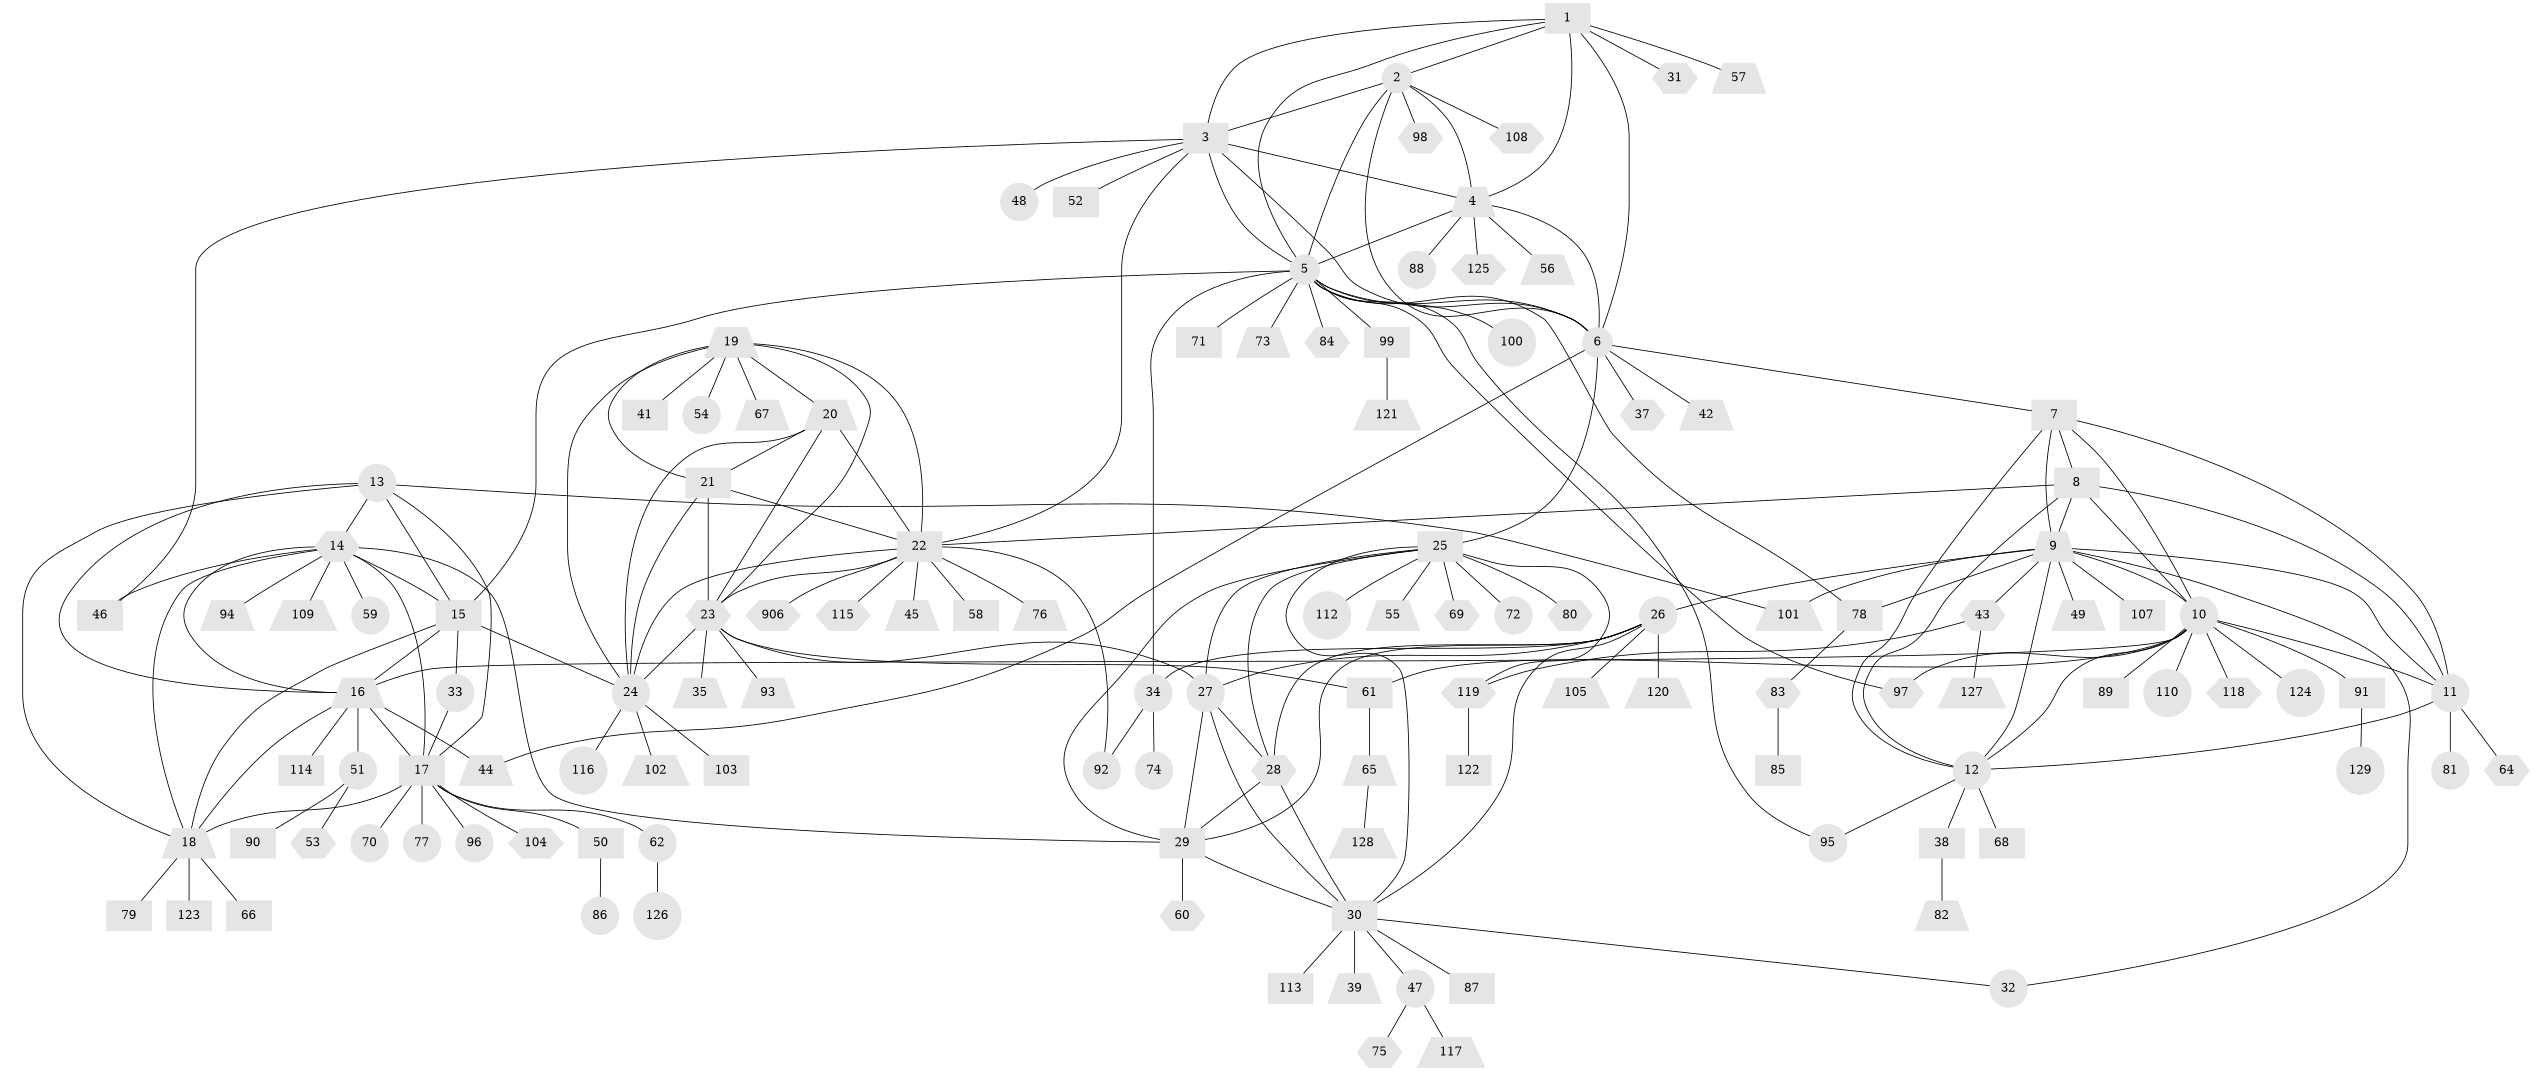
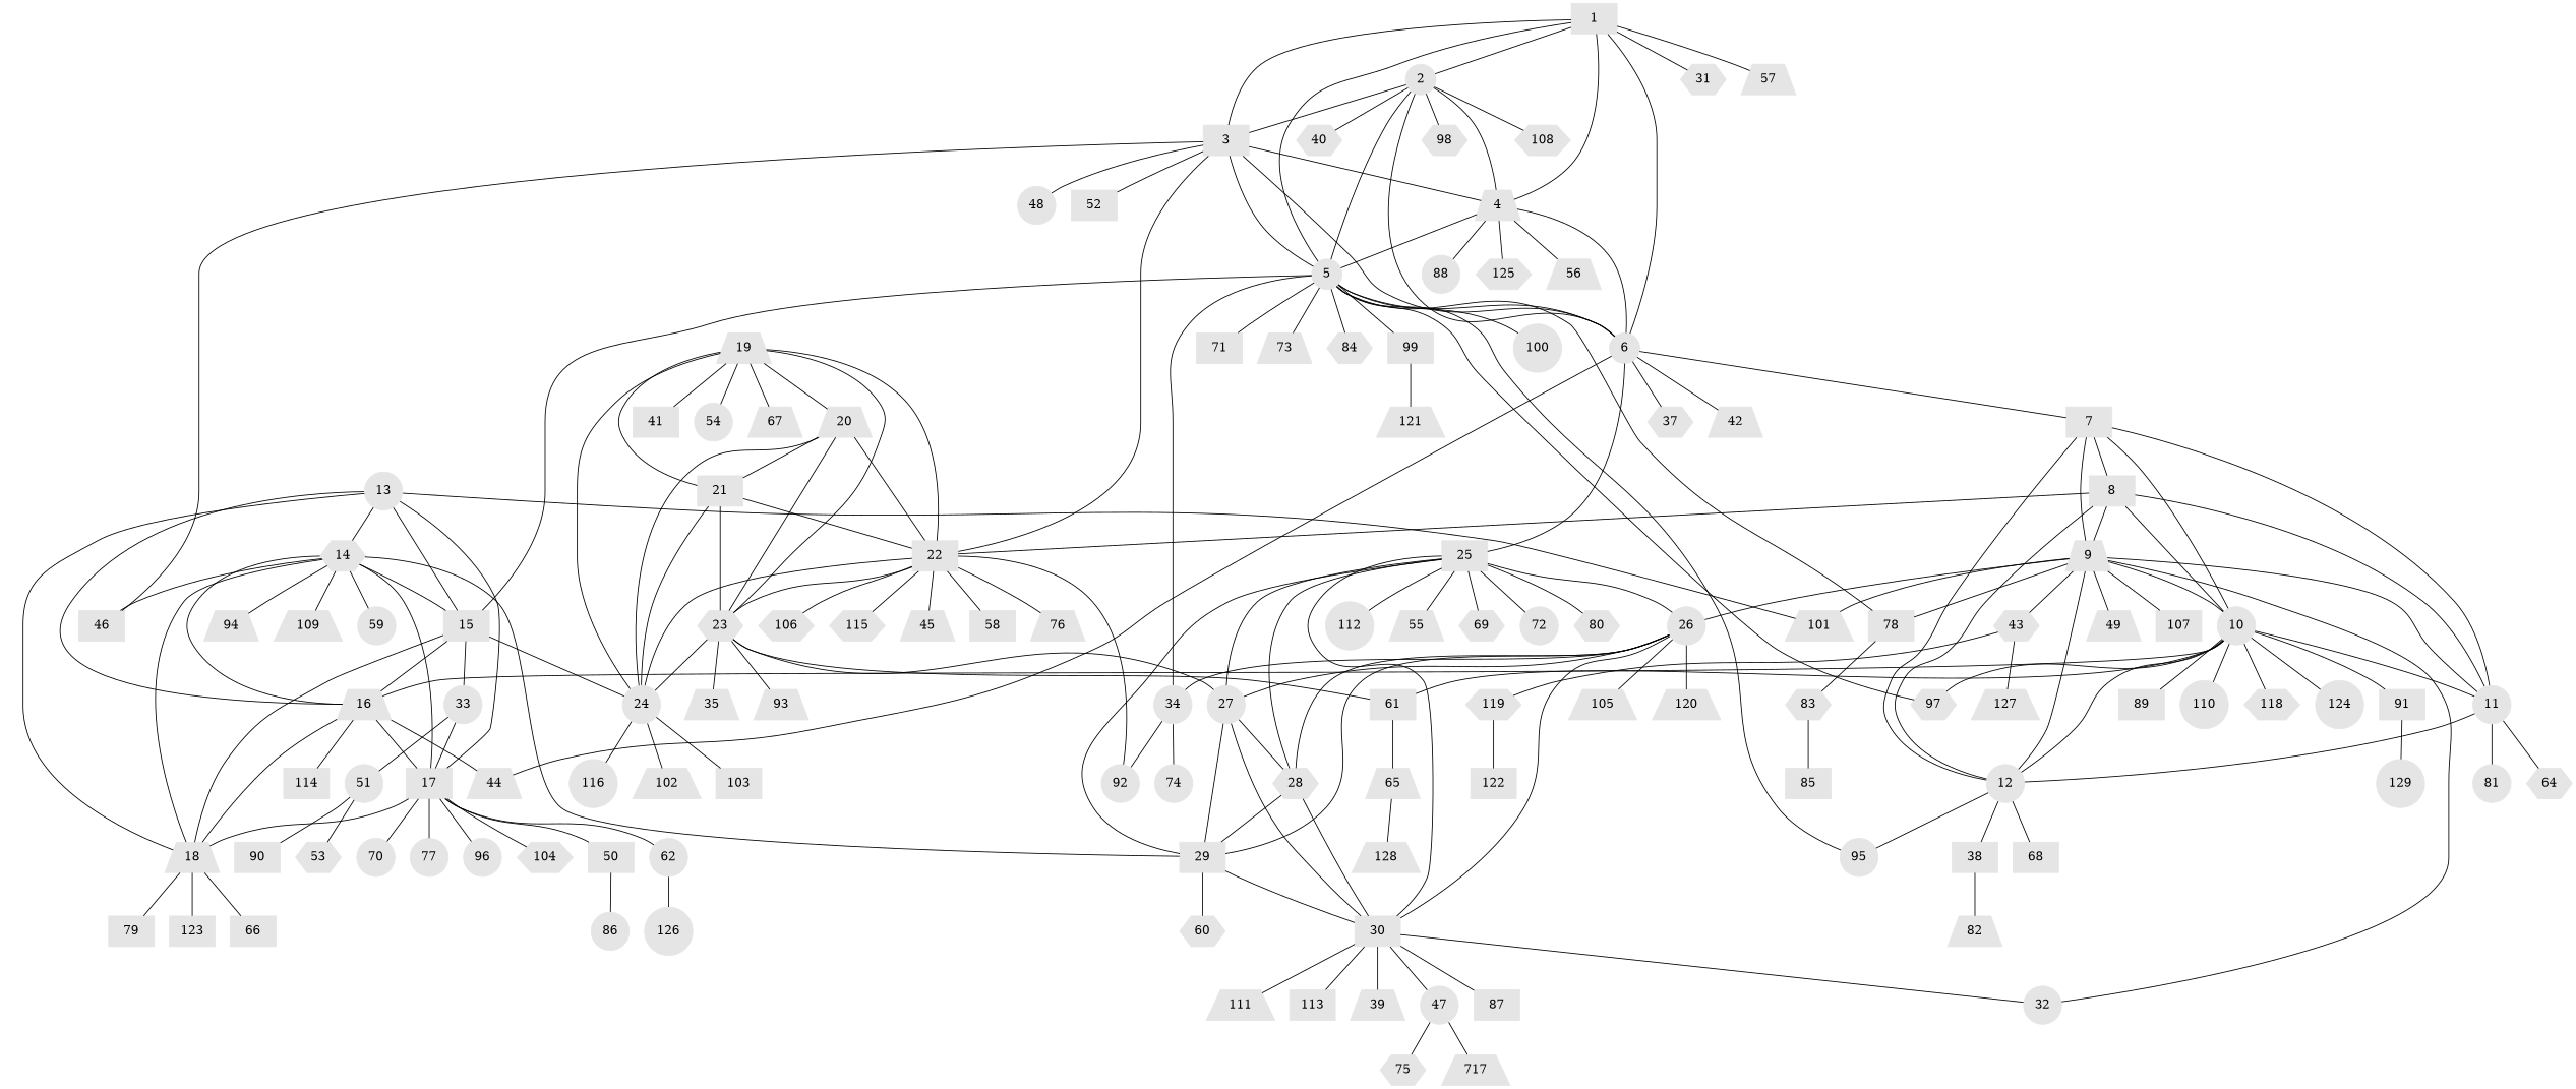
  graph {
    node [color=gray90 shape=circle style=filled]
    2
    1 [shape=box]
    3 [shape=box]
    4 [shape=trapezium]
    5
    6
    31 [shape=hexagon]
    57 [shape=trapezium]
+   40 [shape=hexagon]
    98 [shape=hexagon]
    108 [shape=hexagon]
    22 [shape=box]
    46 [shape=box]
    48
    52 [shape=box]
    56 [shape=trapezium]
    88
    125 [shape=hexagon]
    15 [shape=box]
    34
    71 [shape=box]
    73 [shape=trapezium]
    78 [shape=box]
    84 [shape=hexagon]
    95
    97 [shape=hexagon]
    99 [shape=box]
    100
    7 [shape=box]
    25 [shape=box]
    37 [shape=hexagon]
    42 [shape=trapezium]
    44 [shape=trapezium]
    24
    23 [shape=hexagon]
    45 [shape=trapezium]
    58 [shape=box]
    76 [shape=trapezium]
    92
-   106 [shape=hexagon label=906]
+   106 [shape=hexagon]
    115 [shape=hexagon]
    16 [shape=trapezium]
    18 [shape=trapezium]
    33
    74
    83 [shape=hexagon]
    121 [shape=trapezium]
    8 [shape=box]
    9 [shape=trapezium]
    10
    11
    12
    26
    29 [shape=box]
    27
    28 [shape=hexagon]
    30 [shape=box]
    55 [shape=trapezium]
    69 [shape=hexagon]
    72
    80 [shape=hexagon]
    112
    32
    43 [shape=hexagon]
    49 [shape=trapezium]
    101 [shape=trapezium]
    107 [shape=box]
    61 [shape=box]
    89 [shape=box]
    91 [shape=box]
    110
    118 [shape=hexagon]
    124
    64 [shape=hexagon]
    81
    38 [shape=box]
    68 [shape=box]
    105 [shape=trapezium]
    120 [shape=trapezium]
    119 [shape=hexagon]
    127 [shape=trapezium]
    17 [shape=box]
    51
    114 [shape=box]
    65 [shape=trapezium]
    129
    82 [shape=trapezium]
    13
    14 [shape=hexagon]
    59
    94 [shape=trapezium]
    109 [shape=trapezium]
    50 [shape=box]
    62
    70
    77
    96
    104 [shape=hexagon]
    66 [shape=box]
    79 [shape=box]
    123 [shape=box]
    60 [shape=hexagon]
    102 [shape=trapezium]
    103 [shape=box]
    116
    53 [shape=hexagon]
    90 [shape=box]
    86
    126
    19 [shape=trapezium]
    20 [shape=trapezium]
    21 [shape=box]
    41 [shape=box]
    54
    67 [shape=trapezium]
    35 [shape=trapezium]
    93 [shape=trapezium]
    39 [shape=trapezium]
    47
    87 [shape=box]
+   111 [shape=trapezium]
    113 [shape=box]
    75 [shape=hexagon]
-   117 [shape=trapezium]
+   117 [shape=trapezium label=717]
    122 [shape=box]
    128 [shape=trapezium]
    85 [shape=box]
    2 -- 3
    2 -- 4
    2 -- 5
    2 -- 6
+   2 -- 40
    2 -- 98
    2 -- 108
    1 -- 2
    1 -- 3
    1 -- 4
    1 -- 5
    1 -- 6
    1 -- 31
    1 -- 57
    3 -- 4
    3 -- 5
    3 -- 6
    3 -- 22
    3 -- 46
    3 -- 48
    3 -- 52
    4 -- 5
    4 -- 6
    4 -- 56
    4 -- 88
    4 -- 125
    5 -- 6
    5 -- 15
    5 -- 34
    5 -- 71
    5 -- 73
    5 -- 78
    5 -- 84
    5 -- 95
    5 -- 97
    5 -- 99
    5 -- 100
    6 -- 7
    6 -- 25
    6 -- 37
    6 -- 42
    6 -- 44
    22 -- 24
    22 -- 23
    22 -- 45
    22 -- 58
    22 -- 76
    22 -- 92
    22 -- 106
    22 -- 115
    15 -- 24
    15 -- 16
    15 -- 18
    15 -- 33
    34 -- 92
    34 -- 74
    78 -- 83
    99 -- 121
    7 -- 8
    7 -- 9
    7 -- 10
    7 -- 11
    7 -- 12
-   25 -- 119
+   25 -- 26
    25 -- 29
    25 -- 27
    25 -- 28
    25 -- 30
    25 -- 55
    25 -- 69
    25 -- 72
    25 -- 80
    25 -- 112
    24 -- 102
    24 -- 103
    24 -- 116
    23 -- 24
    23 -- 27
    23 -- 61
    23 -- 35
    23 -- 93
    16 -- 44
    16 -- 18
    16 -- 17
-   16 -- 51
+   33 -- 51
    16 -- 114
    18 -- 66
    18 -- 79
    18 -- 123
    33 -- 17
    83 -- 85
    8 -- 22
    8 -- 9
    8 -- 10
    8 -- 11
    8 -- 12
    9 -- 78
    9 -- 10
    9 -- 11
    9 -- 12
    9 -- 26
    9 -- 32
    9 -- 43
    9 -- 49
    9 -- 101
    9 -- 107
    10 -- 97
    10 -- 16
    10 -- 11
    10 -- 12
    10 -- 61
    10 -- 89
    10 -- 91
    10 -- 110
    10 -- 118
    10 -- 124
    11 -- 12
    11 -- 64
    11 -- 81
    12 -- 95
    12 -- 38
    12 -- 68
    26 -- 34
    26 -- 29
    26 -- 27
    26 -- 28
    26 -- 30
    26 -- 105
    26 -- 120
    29 -- 30
    29 -- 60
    27 -- 29
    27 -- 28
    27 -- 30
    28 -- 29
    28 -- 30
    30 -- 32
    30 -- 39
    30 -- 47
    30 -- 87
+   30 -- 111
    30 -- 113
    43 -- 119
    43 -- 127
    61 -- 65
    91 -- 129
    38 -- 82
    119 -- 122
    17 -- 18
    17 -- 50
    17 -- 62
    17 -- 70
    17 -- 77
    17 -- 96
    17 -- 104
    51 -- 53
    51 -- 90
    65 -- 128
    13 -- 15
    13 -- 16
    13 -- 18
    13 -- 101
    13 -- 17
    13 -- 14
    14 -- 46
    14 -- 15
    14 -- 16
    14 -- 18
    14 -- 29
    14 -- 17
    14 -- 59
    14 -- 94
    14 -- 109
    50 -- 86
    62 -- 126
    19 -- 22
    19 -- 24
    19 -- 23
    19 -- 20
    19 -- 21
    19 -- 41
    19 -- 54
    19 -- 67
    20 -- 22
    20 -- 24
    20 -- 23
    20 -- 21
    21 -- 22
    21 -- 24
    21 -- 23
    47 -- 75
    47 -- 117
  }
